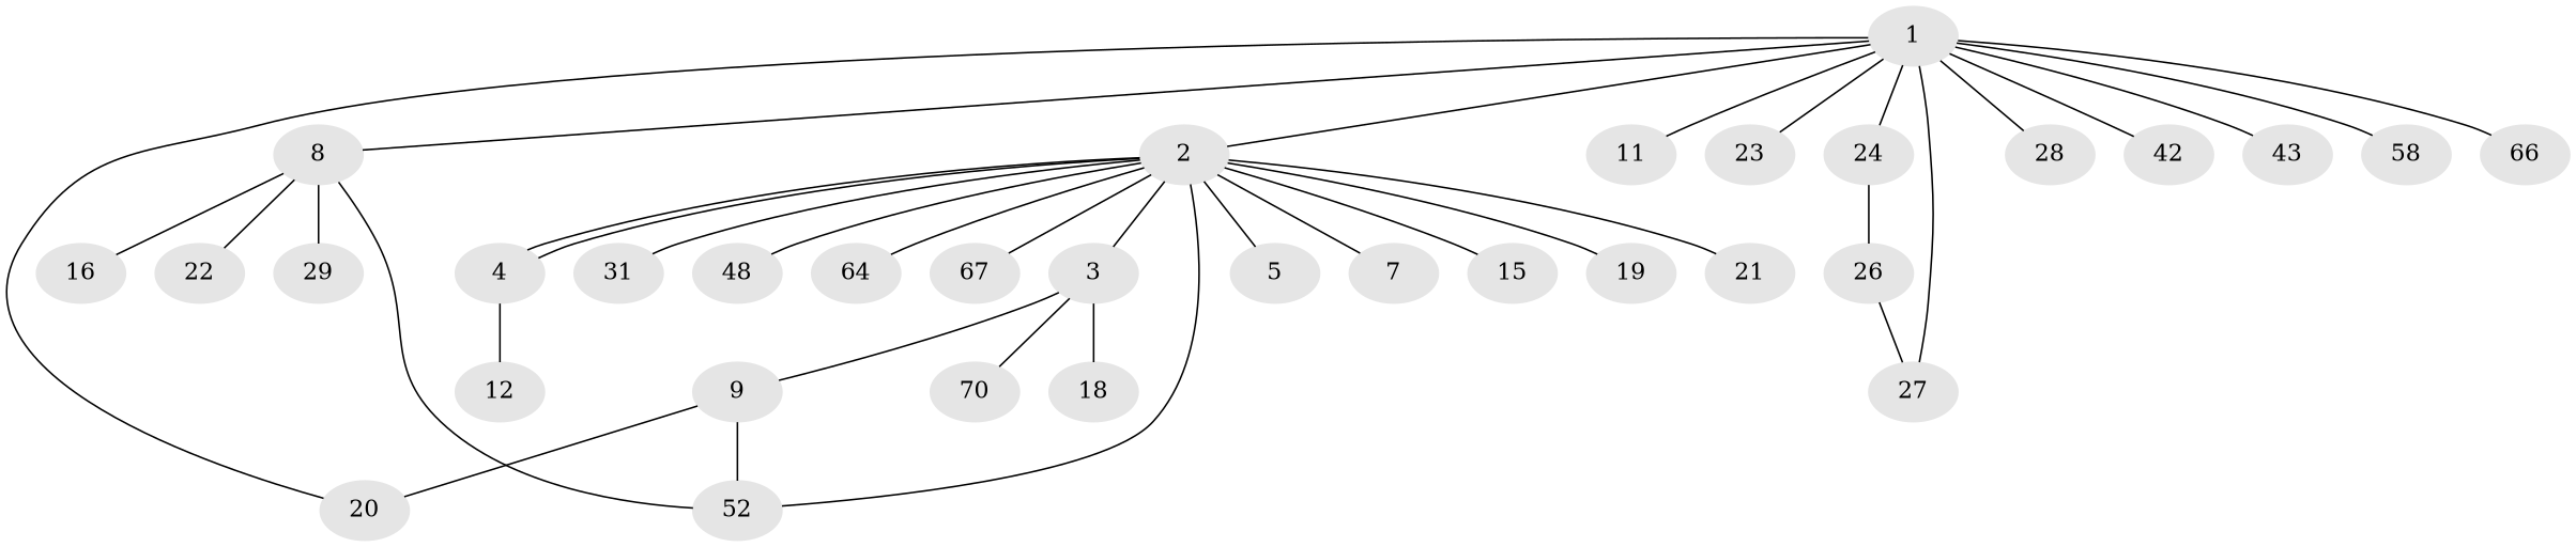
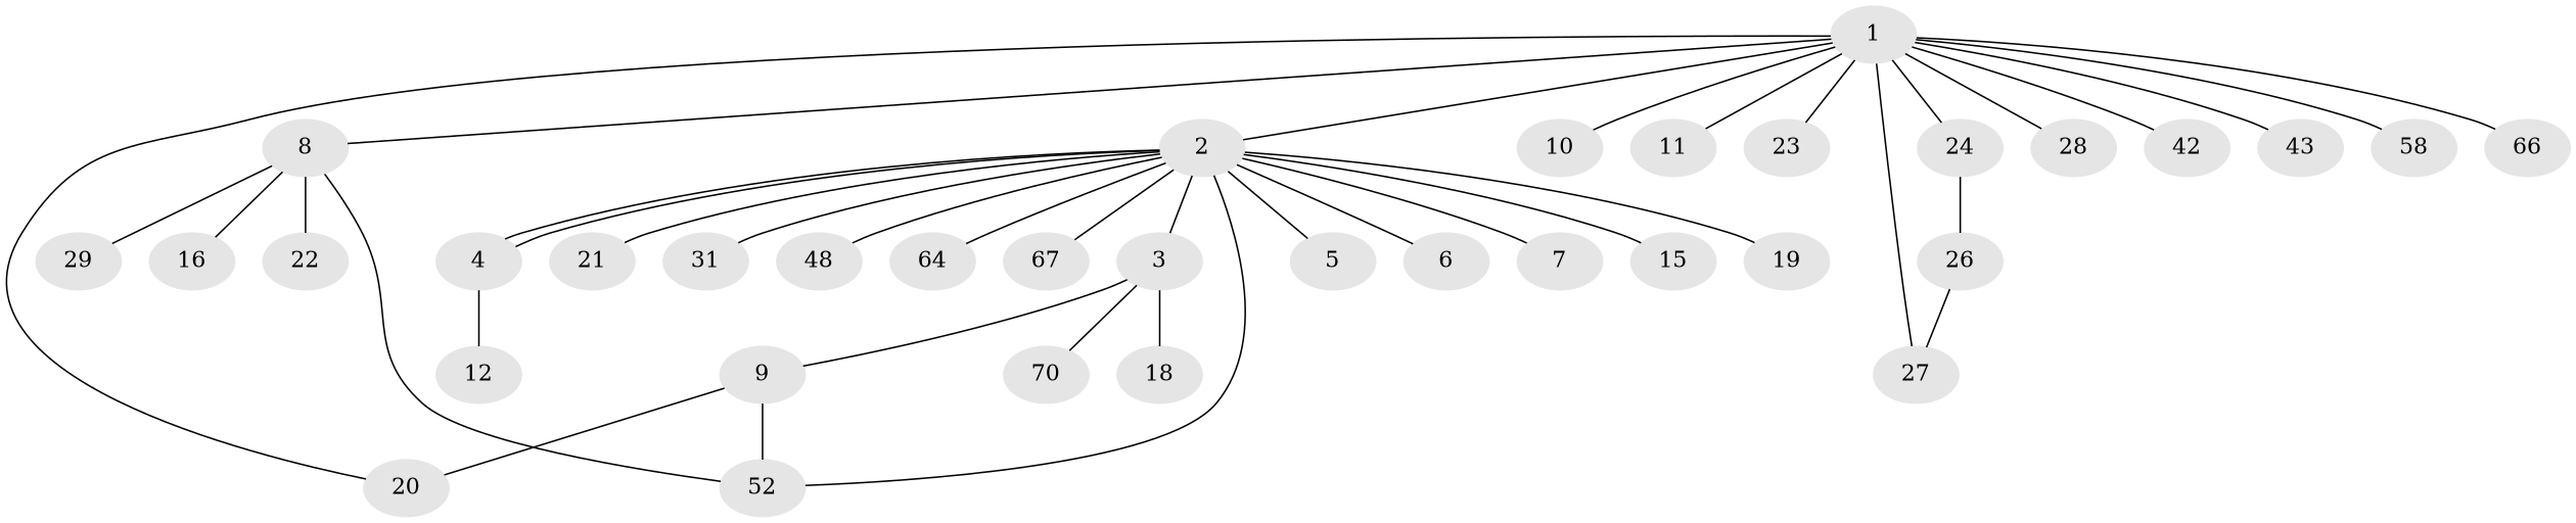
  graph {
    node [color=gray90 style=filled]
    1
    2
    8 [super="+13+25+17+38+44+51+72+69+49+30"]
+   10 [super="+14"]
    11
    20 [super="+36"]
    23
    24
    27 [super="+37"]
    28
    42
    43 [super="+50"]
    58
    66
    3
    4
    5
+   6
    7
    15 [super="+41+32"]
    19 [super="+39"]
    21
    31
    n24 [label=48 super="+45"]
    52 [super="+53"]
    64
    67
    16
    22 [super="+65+34"]
    29
    26 [super="+63"]
    9 [super="+46+48"]
    18 [super="+35+33"]
    70
    12
    1 -- 2
    1 -- 8
+   1 -- 10
    1 -- 11
    1 -- 20
    1 -- 23
    1 -- 24
    1 -- 27
    1 -- 28
    1 -- 42
    1 -- 43
    1 -- 58
    1 -- 66
    2 -- 3
    2 -- 4
    2 -- 4
    2 -- 5
+   2 -- 6
    2 -- 7
    2 -- 15
    2 -- 19 [weight=2]
    2 -- 21
    2 -- 31
    2 -- n24
    2 -- 52
    2 -- 64
    2 -- 67
    8 -- 52
    8 -- 16
    8 -- 22
    8 -- 29
    24 -- 26
    3 -- 9
    3 -- 18
    3 -- 70
    4 -- 12
    26 -- 27
    9 -- 20
    9 -- 52
  }
